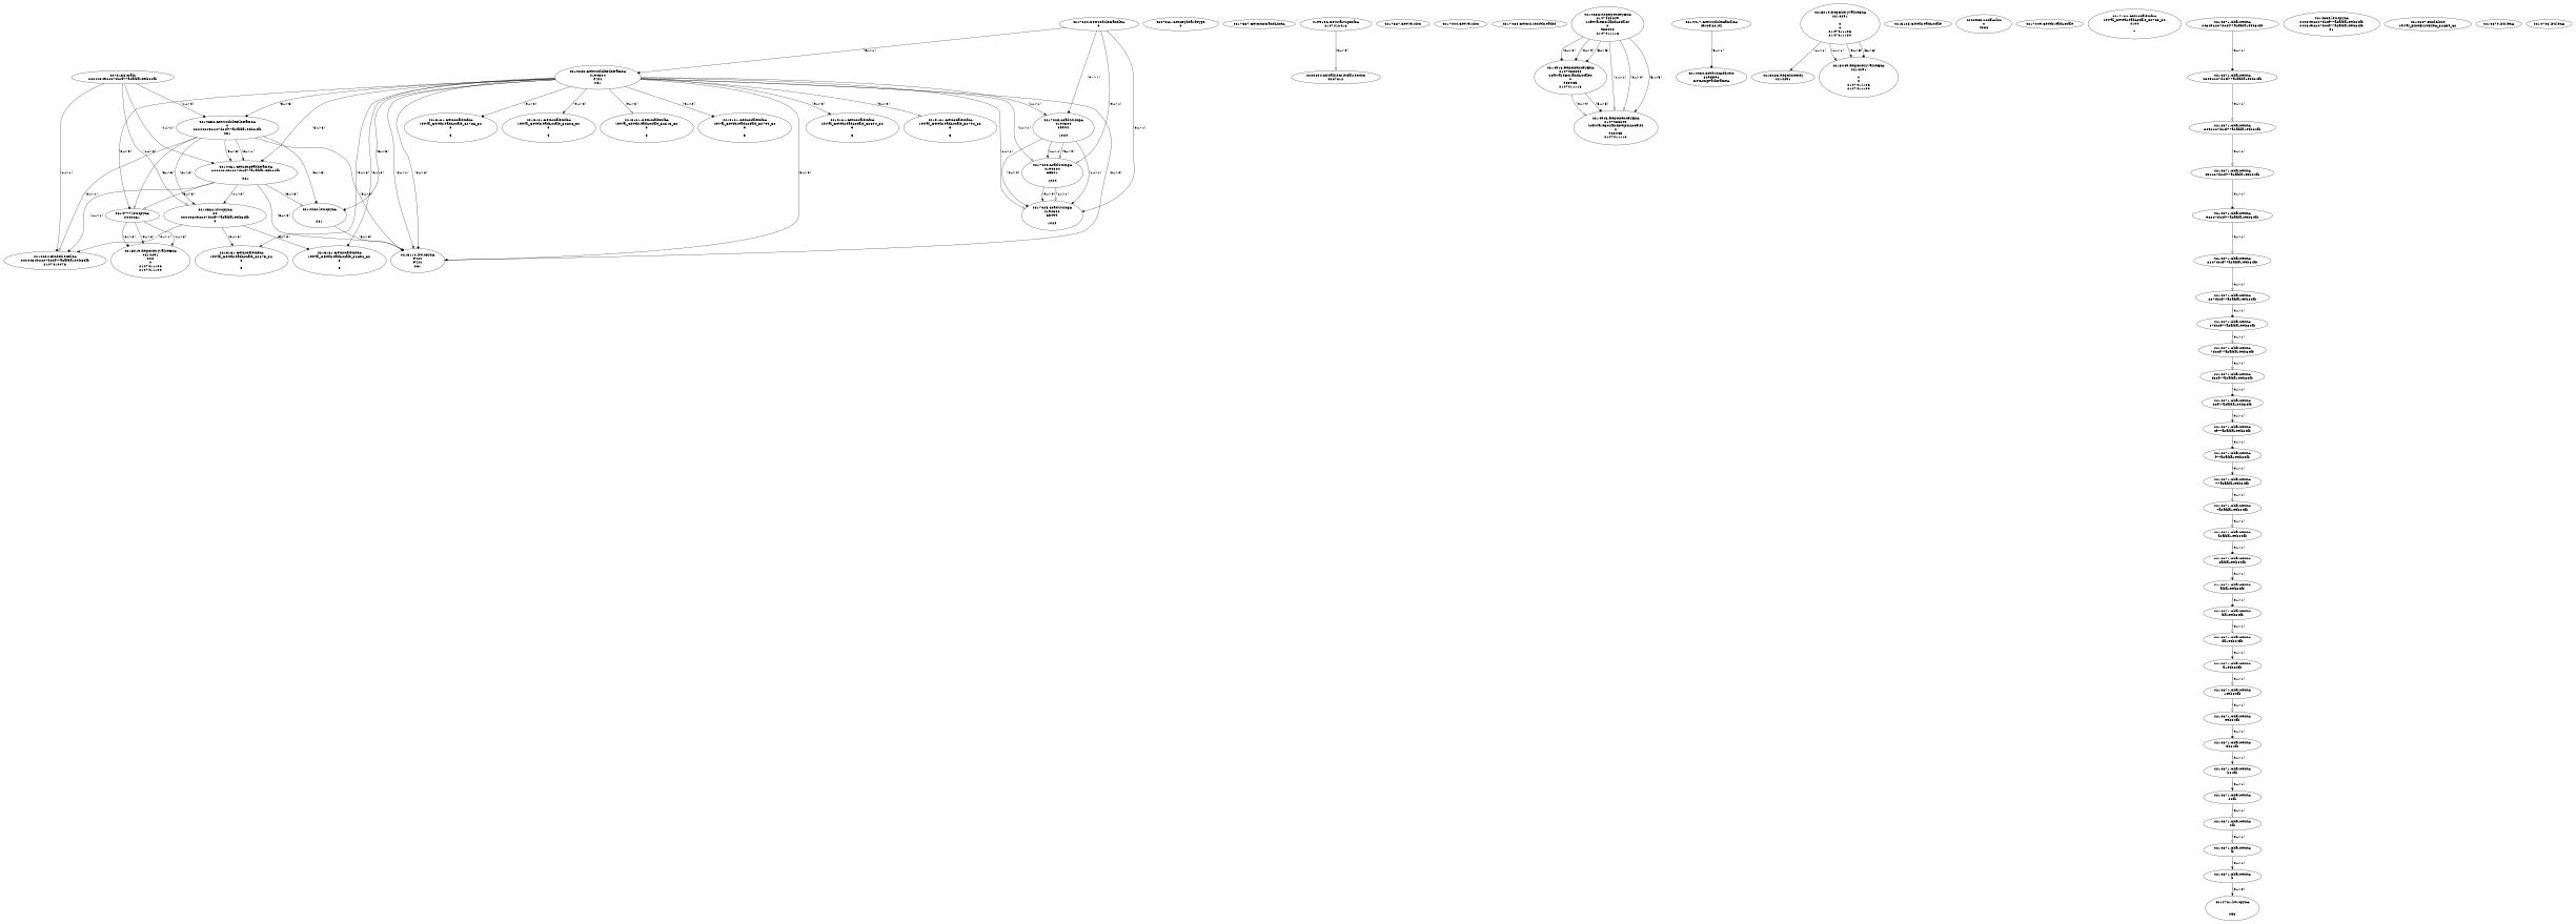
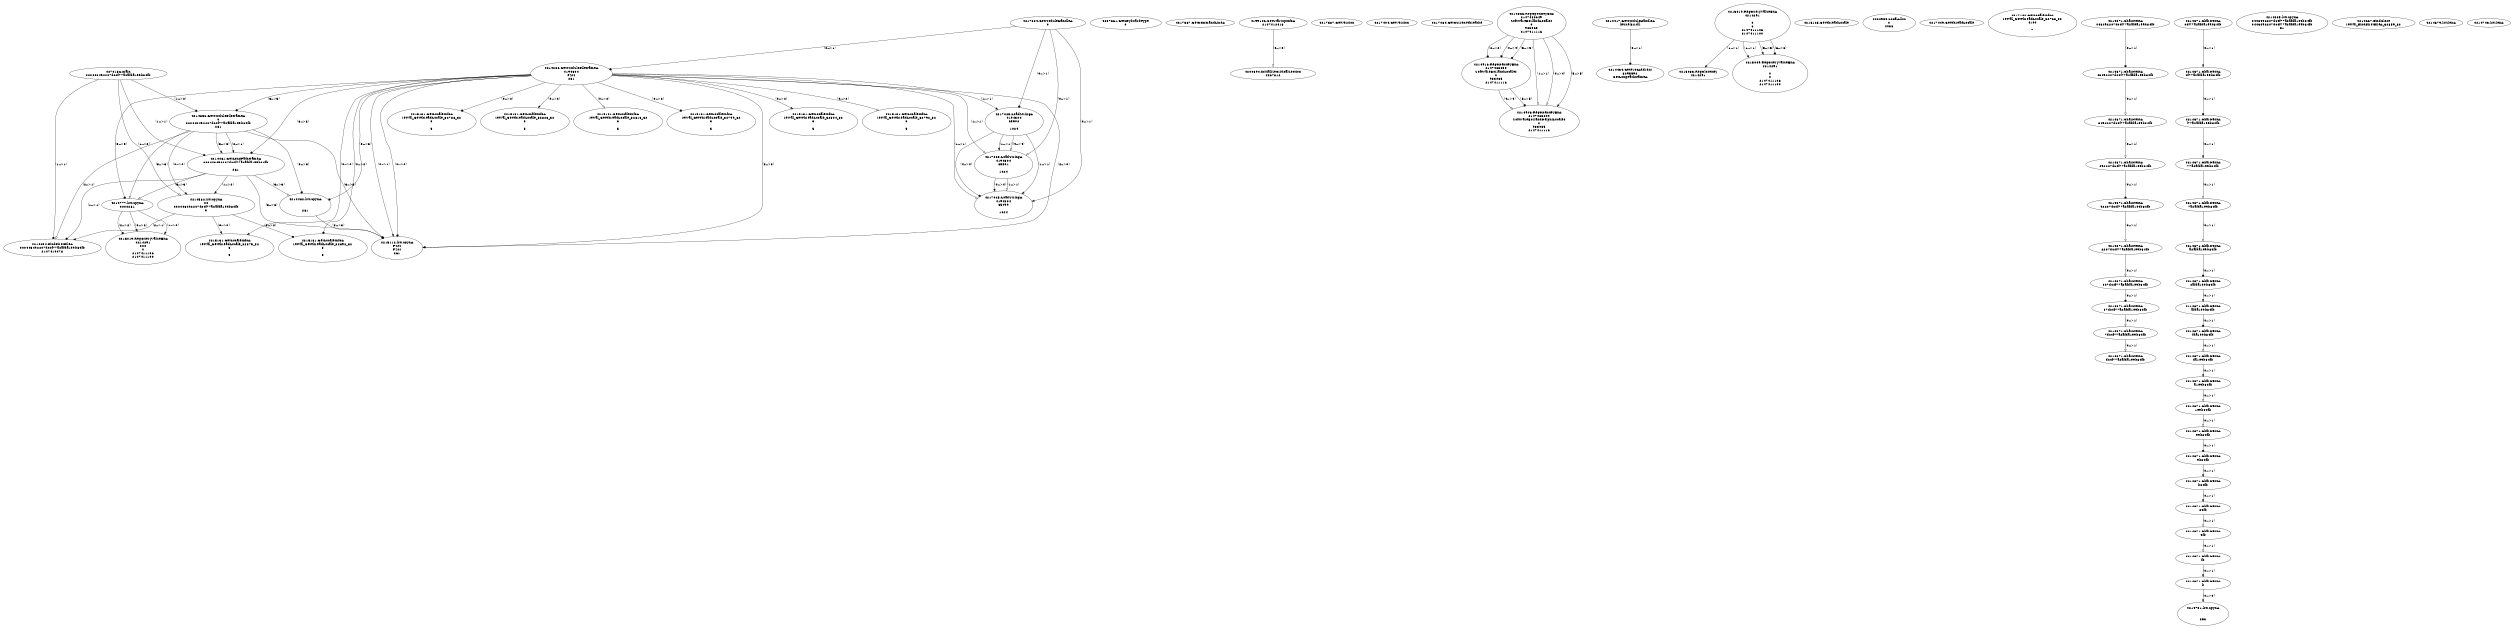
  digraph {
    edge [arrowhead=dot]
    n1 [label="4270136.main\n000443492207dc4f77a2afda1e9b84fb"]
    n2 [label="4214856.GetModuleFileNameA\n0\n000443492207dc4f77a2afda1e9b84fb\n261"]
    n3 [label="4214461.GetLongPathNameA\n000443492207dc4f77a2afda1e9b84fb\n\n261"]
    n4 [label="4214582.lstrcpynA\n00\n000443492207dc4f77a2afda1e9b84fb\n3"]
    n5 [label="4214654.FindFirstFileA\n000443492207dc4f77a2afda1e9b84fb\n2147410478"]
    n6 [label="4214482.lstrcpynA\n\n\n261"]
    n7 [label="4215112.lstrcpynA\nPZM\nPZM\n261"]
    n8 [label="4214777.lstrcpynA\n0000261"]
    n9 [label="4215131.GetLocaleInfoA\nretval_GetThreadLocale_32875_32\n3\n\n5"]
    n10 [label="4215131.GetLocaleInfoA\nretval_GetThreadLocale_32892_32\n3\n\n5"]
    n11 [label="4217684.GetModuleHandleA\n0"]
    n12 [label="4214286.GetModuleFileNameA\n4194304\nPZM\n261"]
    n13 [label="4217025.LoadStringA\n4194304\n65502\n\n1024"]
    n14 [label="4217025.LoadStringA\n4194304\n65501\n\n1024"]
    n15 [label="4217025.LoadStringA\n4194304\n65499\n\n1024"]
    n16 [label="4215131.GetLocaleInfoA\nretval_GetThreadLocale_32786_32\n3\n\n5"]
    n17 [label="4215131.GetLocaleInfoA\nretval_GetThreadLocale_32828_32\n3\n\n5"]
    n18 [label="4215131.GetLocaleInfoA\nretval_GetThreadLocale_32813_32\n3\n\n5"]
    n19 [label="4215131.GetLocaleInfoA\nretval_GetThreadLocale_32799_32\n3\n\n5"]
    n20 [label="4215131.GetLocaleInfoA\nretval_GetThreadLocale_32804_32\n3\n\n5"]
    n21 [label="4215131.GetLocaleInfoA\nretval_GetThreadLocale_32792_32\n3\n\n5"]
    n22 [label="4207361.GetKeyboardType\n0"]
    n23 [label="4217367.GetCommandLineA\n"]
    n24 [label="4199106.GetStartupInfoA\n2147412416"]
    n25 [label="4200894.InitializeCriticalSection\n4367812"]
    n26 [label="4217387.GetVersion\n"]
    n27 [label="4217404.GetVersion\n"]
    n28 [label="4217464.GetCurrentThreadId\n"]
    n29 [label="4215019.RegQueryValueExA\n4214291\n000\n0\n2147411106\n2147411100"]
    n30 [label="4214886.RegOpenKeyExA\n2147483649\nSoftware\Borland\Locales\n0\n983065\n2147411116"]
    n31 [label="4214916.RegOpenKeyExA\n2147483650\nSoftware\Borland\Locales\n0\n983065\n2147411116"]
    n32 [label="4214946.RegOpenKeyExA\n2147483649\nSoftware\Borland\Delphi\Locales\n0\n983065\n2147411116"]
    n33 [label="4214417.GetModuleHandleA\nkernel32.dll"]
    n34 [label="4214434.GetProcAddress\n6295592\nGetLongPathNameA"]
    n35 [label="4215019.RegQueryValueExA\n4214291\n\n0\n0\n2147411106\n2147411100"]
    n36 [label="4215083.RegCloseKey\n4214291"]
    n37 [label="4215049.RegQueryValueExA\n4214291\n\n0\n0\n2147411106\n2147411100"]
    n38 [label="4215125.GetThreadLocale\n"]
    n39 [label="4200955.LocalAlloc\n0\n4088"]
    n40 [label="4217449.GetThreadLocale\n"]
    n41 [label="4217102.GetLocaleInfoA\nretval_GetThreadLocale_32768_32\n4100\n\n7"]
    n42 [label="4214371.CharNextA\n443492207dc4f77a2afda1e9b84fb"]
    n43 [label="4214371.CharNextA\n43492207dc4f77a2afda1e9b84fb"]
    n44 [label="4214371.CharNextA\n3492207dc4f77a2afda1e9b84fb"]
    n45 [label="4214371.CharNextA\n492207dc4f77a2afda1e9b84fb"]
    n46 [label="4214371.CharNextA\n92207dc4f77a2afda1e9b84fb"]
    n47 [label="4214371.CharNextA\n2207dc4f77a2afda1e9b84fb"]
    n48 [label="4214371.CharNextA\n207dc4f77a2afda1e9b84fb"]
    n49 [label="4214371.CharNextA\n07dc4f77a2afda1e9b84fb"]
    n50 [label="4214371.CharNextA\n7dc4f77a2afda1e9b84fb"]
    n51 [label="4214371.CharNextA\ndc4f77a2afda1e9b84fb"]
    n52 [label="4214371.CharNextA\nc4f77a2afda1e9b84fb"]
    n53 [label="4214371.CharNextA\n4f77a2afda1e9b84fb"]
    n54 [label="4214371.CharNextA\nf77a2afda1e9b84fb"]
    n55 [label="4214371.CharNextA\n77a2afda1e9b84fb"]
    n56 [label="4214371.CharNextA\n7a2afda1e9b84fb"]
    n57 [label="4214371.CharNextA\na2afda1e9b84fb"]
    n58 [label="4214371.CharNextA\n2afda1e9b84fb"]
    n59 [label="4114371.CharNextA\nafda1e9b84fb"]
    n60 [label="4214371.CharNextA\nfda1e9b84fb"]
    n61 [label="4214371.CharNextA\nda1e9b84fb"]
    n62 [label="4214371.CharNextA\na1e9b84fb"]
    n63 [label="4214371.CharNextA\n1e9b84fb"]
    n64 [label="4214371.CharNextA\ne9b84fb"]
    n65 [label="4214371.CharNextA\n9b84fb"]
    n66 [label="4214371.CharNextA\nb84fb"]
    n67 [label="4214371.CharNextA\n84fb"]
    n68 [label="4214371.CharNextA\n4fb"]
    n69 [label="4214371.CharNextA\nfb"]
    n70 [label="4214371.CharNextA\nb"]
    n71 [label="4214731.lstrcpynA\n\n\n258"]
    n72 [label="4214635.lstrcpynA\n0443492207dc4f77a2afda1e9b84fb\n0443492207dc4f77a2afda1e9b84fb\n31"]
    n73 [label="4214667.FindClose\nretval_FindFirstFileA_32859_32"]
    n74 [label="4214679.lstrlenA\n"]
    n75 [label="4214743.lstrlenA\n"]
    n1 -> n2 [label="(1-->2)"]
    n1 -> n3 [label="(1-->1)"]
    n1 -> n4 [arrowhead=onormal label="(1-->2)"]
    n1 -> n5 [label="(1-->1)"]
    n2 -> n3 [arrowhead=normal label="(2-->1)"]
    n2 -> n3 [arrowhead=normal label="(3-->3)"]
    n2 -> n4 [arrowhead=normal label="(2-->2)"]
    n2 -> n5 [arrowhead=onormal label="(2-->1)"]
    n2 -> n6 [label="(3-->3)"]
    n2 -> n7 [arrowhead=onormal label="(3-->3)"]
    n2 -> n8 [arrowhead=onormal label="(3-->3)"]
    n3 -> n4 [arrowhead=normal label="(1-->2)"]
    n3 -> n5 [label="(1-->1)"]
    n3 -> n6 [arrowhead=onormal label="(3-->3)"]
    n3 -> n7 [label="(3-->3)"]
    n3 -> n8 [arrowhead=onormal label="(3-->3)"]
    n4 -> n5 [arrowhead=normal label="(2-->1)"]
    n4 -> n9 [arrowhead=normal label="(3-->2)"]
    n4 -> n10 [label="(3-->2)"]
    n6 -> n7 [label="(3-->3)"]
    n8 -> n29 [arrowhead=normal label="(1-->2)"]
    n8 -> n29 [label="(2-->2)"]
    n8 -> n29 [arrowhead=normal label="(0-->2)"]
    n11 -> n12 [label="(0-->1)"]
    n11 -> n13 [label="(0-->1)"]
    n11 -> n14 [arrowhead=onormal label="(0-->1)"]
    n11 -> n15 [arrowhead=normal label="(0-->1)"]
    n12 -> n2 [label="(3-->3)"]
    n12 -> n3 [label="(3-->3)"]
    n12 -> n6 [label="(3-->3)"]
    n12 -> n7 [arrowhead=normal label="(2-->1)"]
    n12 -> n7 [label="(2-->2)"]
    n12 -> n7 [arrowhead=normal label="(3-->3)"]
    n12 -> n7 [arrowhead=normal label="(2-->0)"]
    n12 -> n8 [label="(3-->3)"]
    n12 -> n9 [arrowhead=normal label="(0-->2)"]
    n12 -> n10 [label="(0-->2)"]
    n12 -> n13 [arrowhead=normal label="(1-->1)"]
    n12 -> n14 [arrowhead=onormal label="(1-->1)"]
    n12 -> n15 [arrowhead=onormal label="(1-->1)"]
    n12 -> n16 [label="(0-->2)"]
    n12 -> n17 [arrowhead=normal label="(0-->2)"]
    n12 -> n18 [arrowhead=onormal label="(0-->2)"]
    n12 -> n19 [label="(0-->2)"]
    n12 -> n20 [arrowhead=normal label="(0-->2)"]
    n12 -> n21 [arrowhead=onormal label="(0-->2)"]
    n13 -> n14 [arrowhead=normal label="(1-->1)"]
    n13 -> n14 [arrowhead=onormal label="(4-->4)"]
    n13 -> n15 [arrowhead=normal label="(1-->1)"]
    n13 -> n15 [label="(4-->4)"]
    n14 -> n15 [arrowhead=onormal label="(1-->1)"]
    n14 -> n15 [arrowhead=normal label="(4-->4)"]
    n24 -> n25 [arrowhead=onormal label="(0-->0)"]
    n30 -> n31 [label="(2-->2)"]
    n30 -> n31 [label="(4-->4)"]
    n30 -> n31 [label="(5-->5)"]
    n30 -> n32 [arrowhead=onormal label="(1-->1)"]
    n30 -> n32 [arrowhead=onormal label="(4-->4)"]
    n30 -> n32 [arrowhead=normal label="(5-->5)"]
    n31 -> n32 [arrowhead=onormal label="(4-->4)"]
    n31 -> n32 [label="(5-->5)"]
    n33 -> n34 [label="(0-->1)"]
    n35 -> n36 [arrowhead=normal label="(1-->1)"]
    n35 -> n37 [arrowhead=normal label="(1-->1)"]
    n35 -> n37 [arrowhead=normal label="(5-->5)"]
    n35 -> n37 [label="(6-->6)"]
    n42 -> n43 [label="(0-->1)"]
    n43 -> n44 [arrowhead=onormal label="(0-->1)"]
    n44 -> n45 [arrowhead=onormal label="(0-->1)"]
    n45 -> n46 [label="(0-->1)"]
    n46 -> n47 [arrowhead=onormal label="(0-->1)"]
    n47 -> n48 [arrowhead=onormal label="(0-->1)"]
    n48 -> n49 [label="(0-->1)"]
    n49 -> n50 [arrowhead=onormal label="(0-->1)"]
    n50 -> n51 [arrowhead=onormal label="(0-->1)"]
-   n51 -> n52 [label="(0-->1)"]
    n52 -> n53 [arrowhead=normal label="(0-->1)"]
    n53 -> n54 [label="(0-->1)"]
    n54 -> n55 [arrowhead=normal label="(0-->1)"]
    n55 -> n56 [arrowhead=onormal label="(0-->1)"]
    n56 -> n57 [arrowhead=onormal label="(0-->1)"]
    n57 -> n58 [label="(0-->1)"]
    n58 -> n59 [arrowhead=normal label="(0-->1)"]
    n59 -> n60 [label="(0-->1)"]
    n60 -> n61 [arrowhead=onormal label="(0-->1)"]
    n61 -> n62 [arrowhead=normal label="(0-->1)"]
    n62 -> n63 [arrowhead=onormal label="(0-->1)"]
    n63 -> n64 [arrowhead=onormal label="(0-->1)"]
    n64 -> n65 [label="(0-->1)"]
    n65 -> n66 [arrowhead=normal label="(0-->1)"]
    n66 -> n67 [arrowhead=normal label="(0-->1)"]
    n67 -> n68 [arrowhead=onormal label="(0-->1)"]
    n68 -> n69 [arrowhead=onormal label="(0-->1)"]
    n69 -> n70 [arrowhead=normal label="(0-->1)"]
    n70 -> n71 [arrowhead=normal label="(0-->0)"]
  }
